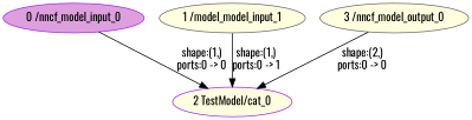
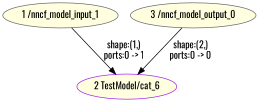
  strict digraph {
    fontname=Oswald
    node [color=purple fillcolor=lightyellow fontname=Oswald style=filled type=nncf_model_input]
    edge [fontname=Oswald style=solid]
-   "0 /nncf_model_input_0" [fillcolor=plum]
-   "2 TestModel/cat_0" [type=cat]
-   "1 /nncf_model_input_1" [color=gray40 label="1 /model_model_input_1"]
+   "2 TestModel/cat_0" [type=cat label="2 TestModel/cat_6"]
+   "1 /nncf_model_input_1" [color=gray40]
    "3 /nncf_model_output_0" [color=gray40 type=nncf_model_output]
-   "0 /nncf_model_input_0" -> "2 TestModel/cat_0" [label="shape:(1,)\nports:0 -> 0"]
    "1 /nncf_model_input_1" -> "2 TestModel/cat_0" [label="shape:(1,)\nports:0 -> 1"]
    "3 /nncf_model_output_0" -> "2 TestModel/cat_0" [label="shape:(2,)\nports:0 -> 0"]
  }
